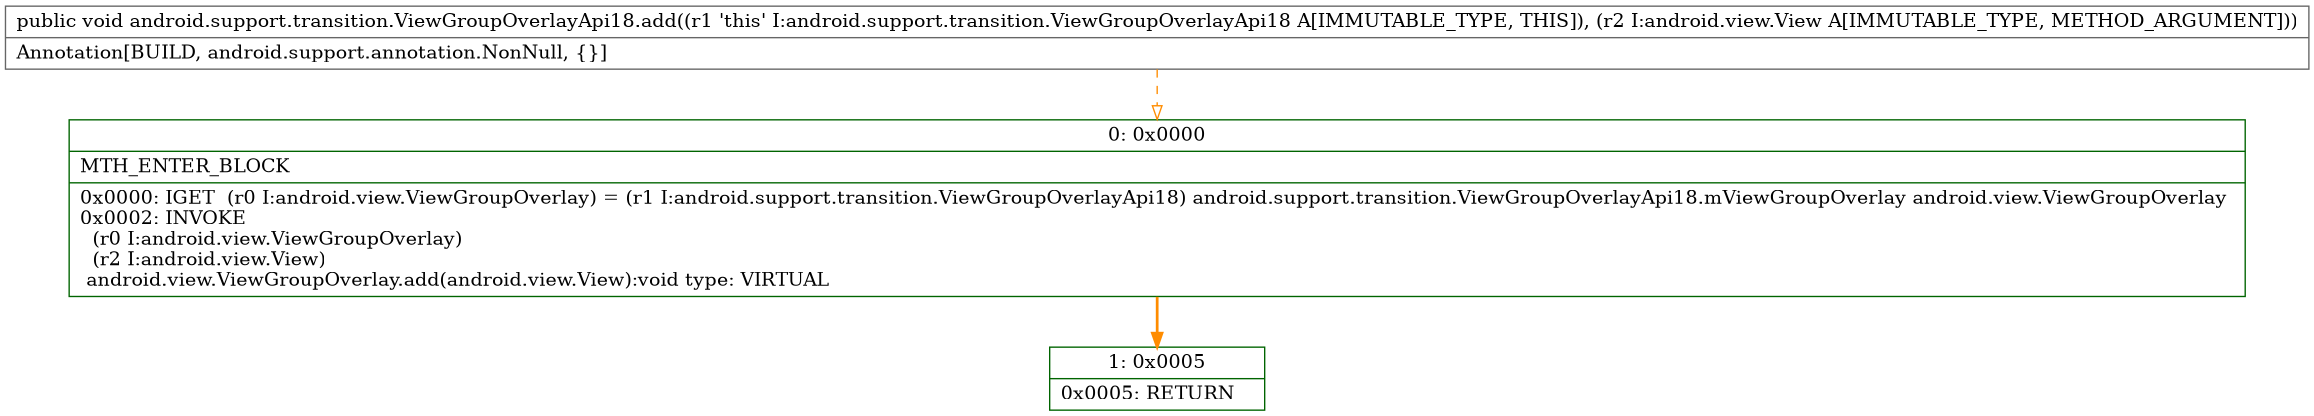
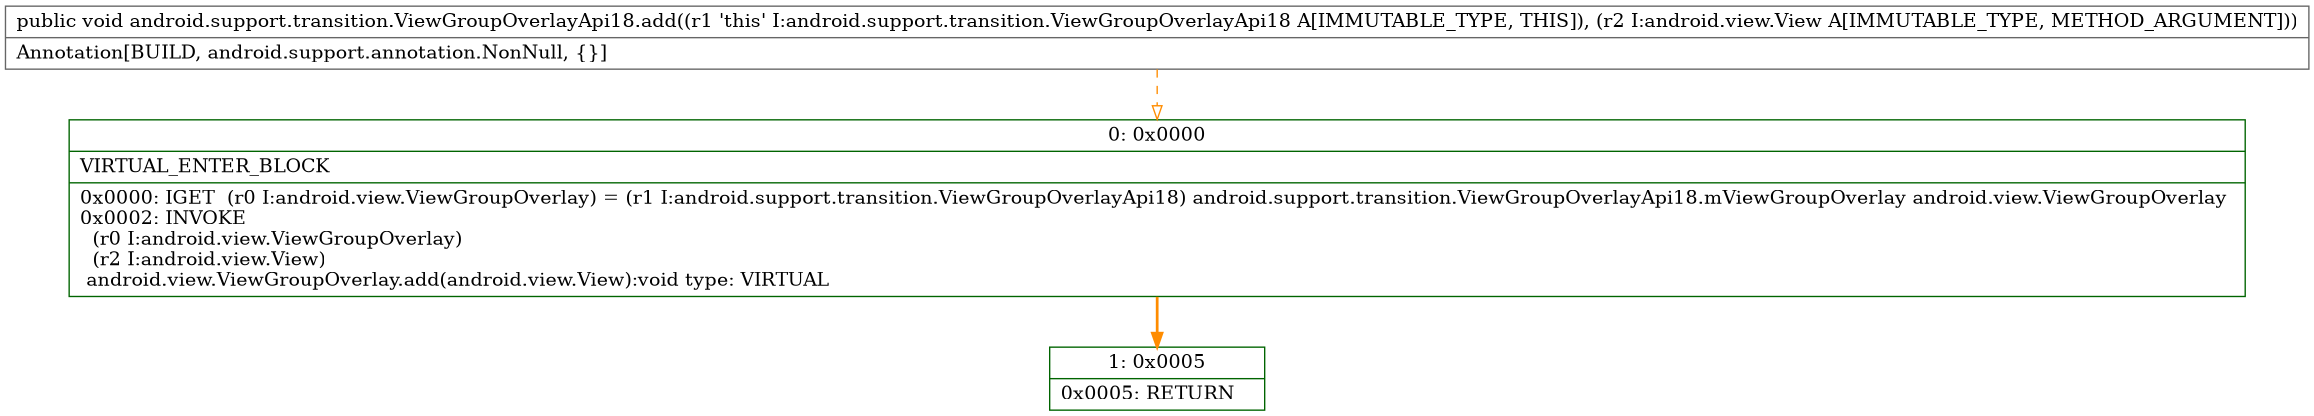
  digraph {
    node [shape=record color=darkgreen]
    edge [color=darkorange]
-   n1 [label="{0\:\ 0x0000|MTH_ENTER_BLOCK\l|0x0000: IGET  (r0 I:android.view.ViewGroupOverlay) = (r1 I:android.support.transition.ViewGroupOverlayApi18) android.support.transition.ViewGroupOverlayApi18.mViewGroupOverlay android.view.ViewGroupOverlay \l0x0002: INVOKE  \l  (r0 I:android.view.ViewGroupOverlay)\l  (r2 I:android.view.View)\l android.view.ViewGroupOverlay.add(android.view.View):void type: VIRTUAL \l}"]
+   n1 [label="{0\:\ 0x0000|VIRTUAL_ENTER_BLOCK\l|0x0000: IGET  (r0 I:android.view.ViewGroupOverlay) = (r1 I:android.support.transition.ViewGroupOverlayApi18) android.support.transition.ViewGroupOverlayApi18.mViewGroupOverlay android.view.ViewGroupOverlay \l0x0002: INVOKE  \l  (r0 I:android.view.ViewGroupOverlay)\l  (r2 I:android.view.View)\l android.view.ViewGroupOverlay.add(android.view.View):void type: VIRTUAL \l}"]
    n2 [label="{1\:\ 0x0005|0x0005: RETURN   \l}"]
    n3 [label="{public void android.support.transition.ViewGroupOverlayApi18.add((r1 'this' I:android.support.transition.ViewGroupOverlayApi18 A[IMMUTABLE_TYPE, THIS]), (r2 I:android.view.View A[IMMUTABLE_TYPE, METHOD_ARGUMENT]))  | Annotation[BUILD, android.support.annotation.NonNull, \{\}]\l}" color=gray40]
    n1 -> n2 [style=bold arrowhead=normal]
    n3 -> n1 [style=dashed arrowhead=onormal]
  }
